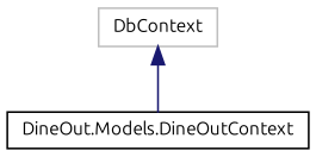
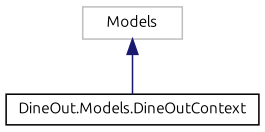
  digraph {
    rankdir=TB
    fontname=Ubuntu
    node [fillcolor=white fontname=Ubuntu fontsize=10 shape=record style=filled]
-   n1 [color=grey75 height=0.2 label=DbContext width=0.4]
+   n1 [color=grey75 height=0.2 label=Models width=0.4]
    n2 [color=black height=0.2 label="DineOut.Models.DineOutContext" width=0.4]
    n1 -> n2 [color=midnightblue dir=back fontname=Ubuntu fontsize=10 labelfontname=Helvetica labelfontsize=10 style=solid]
  }
